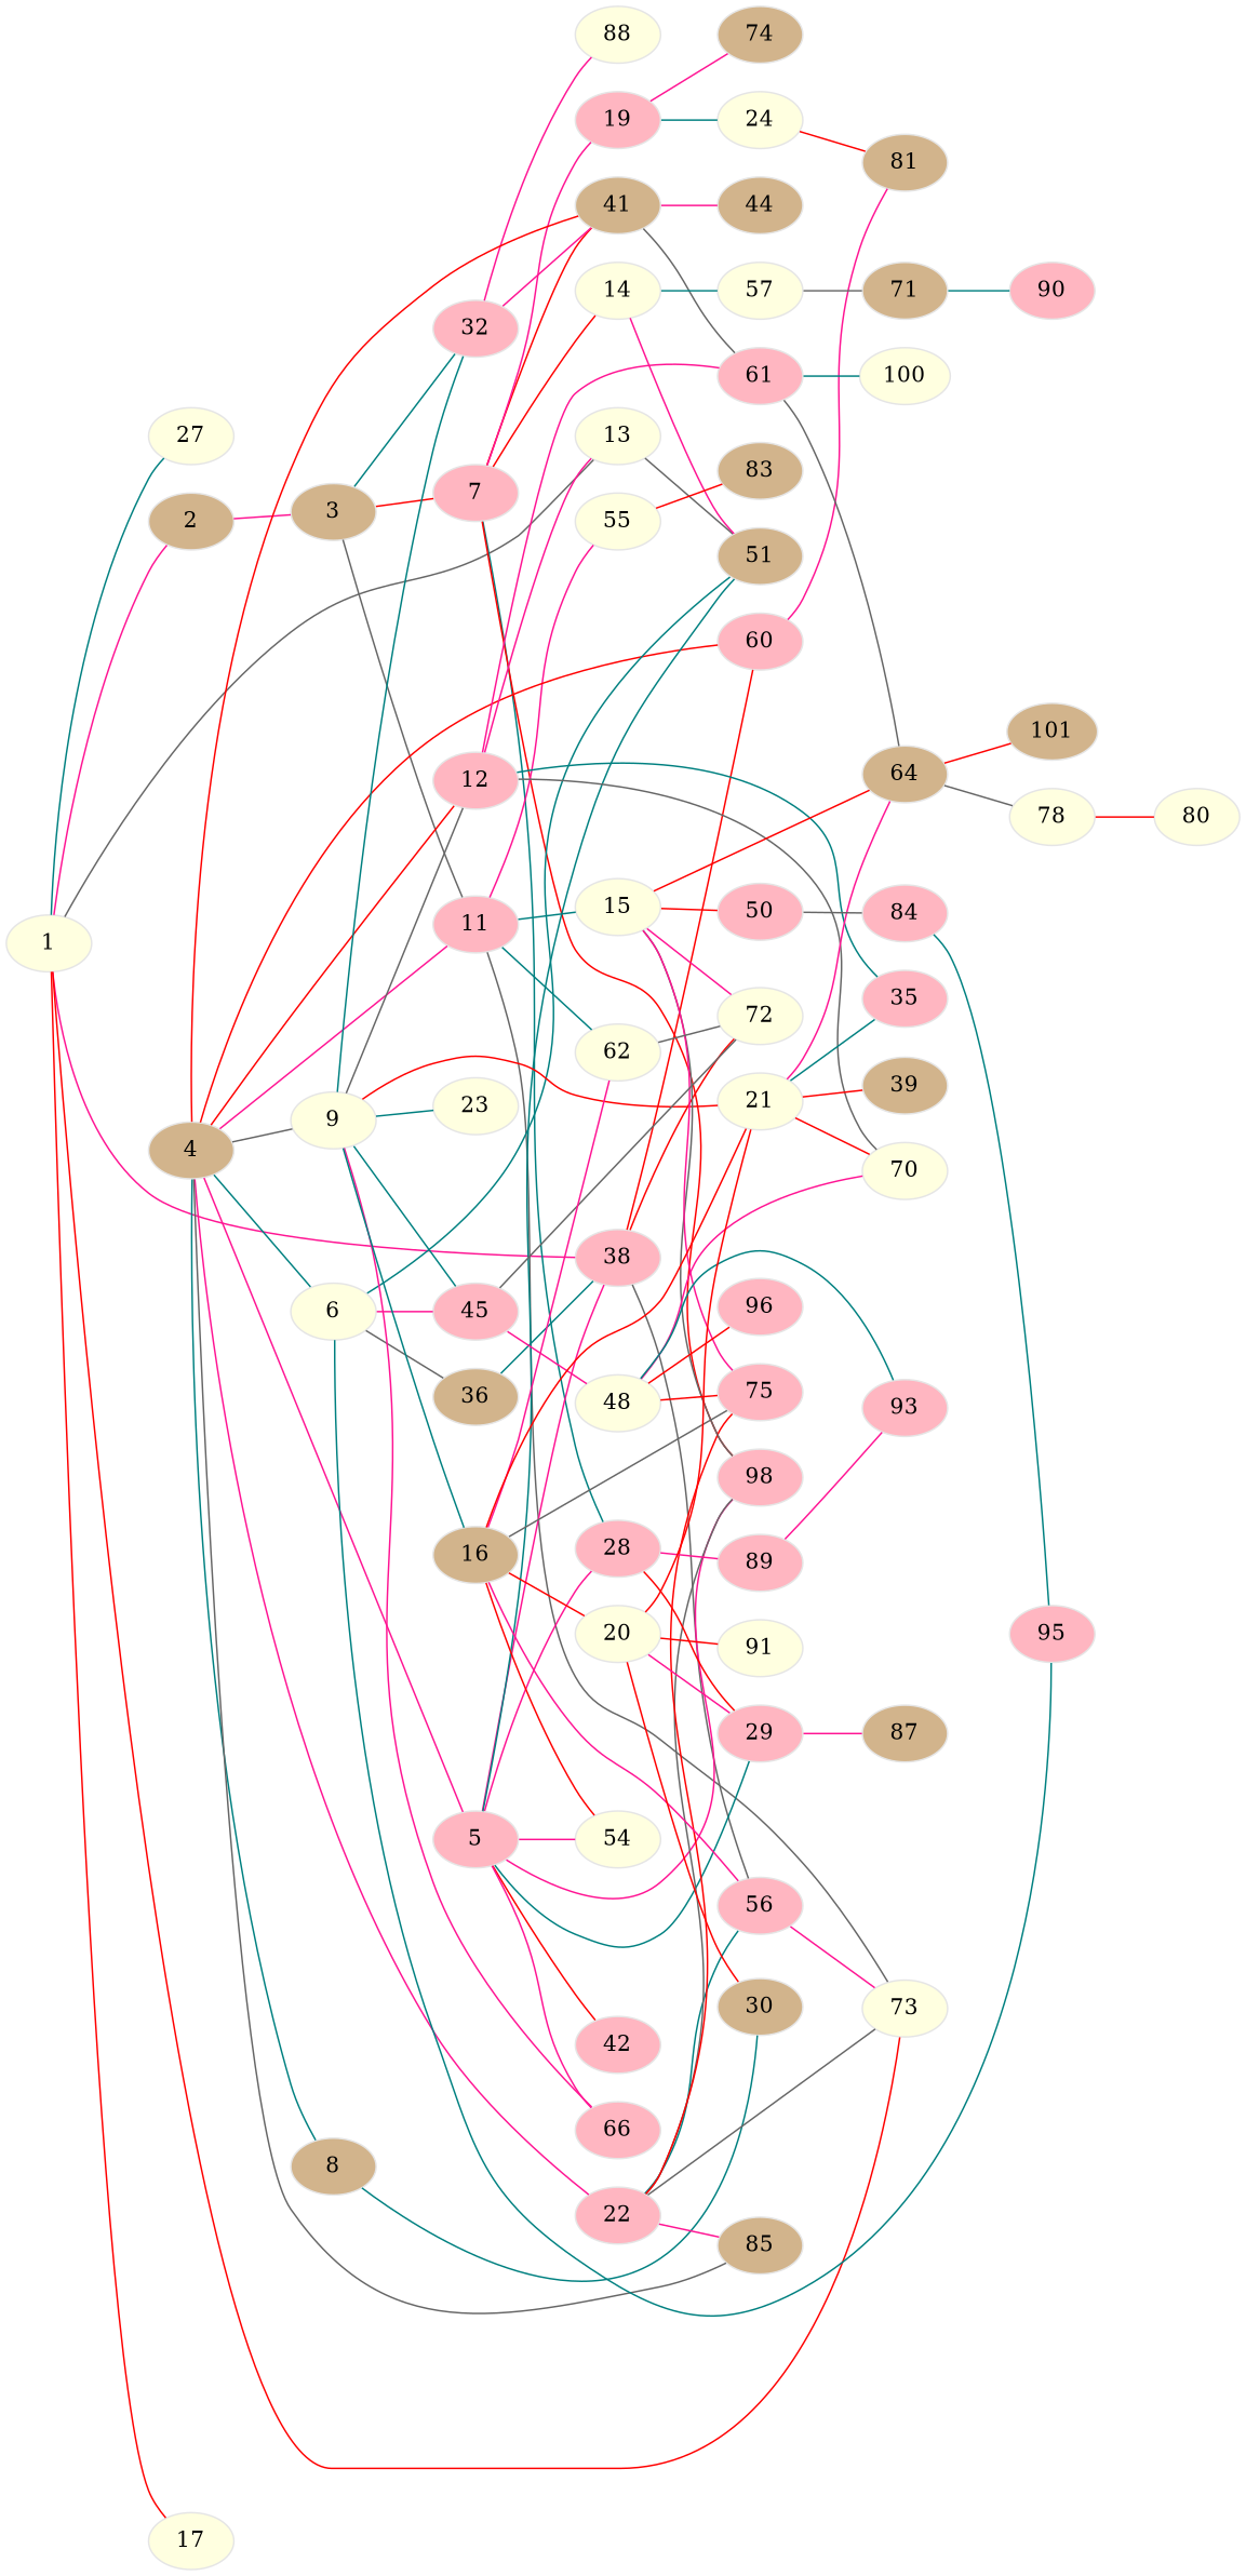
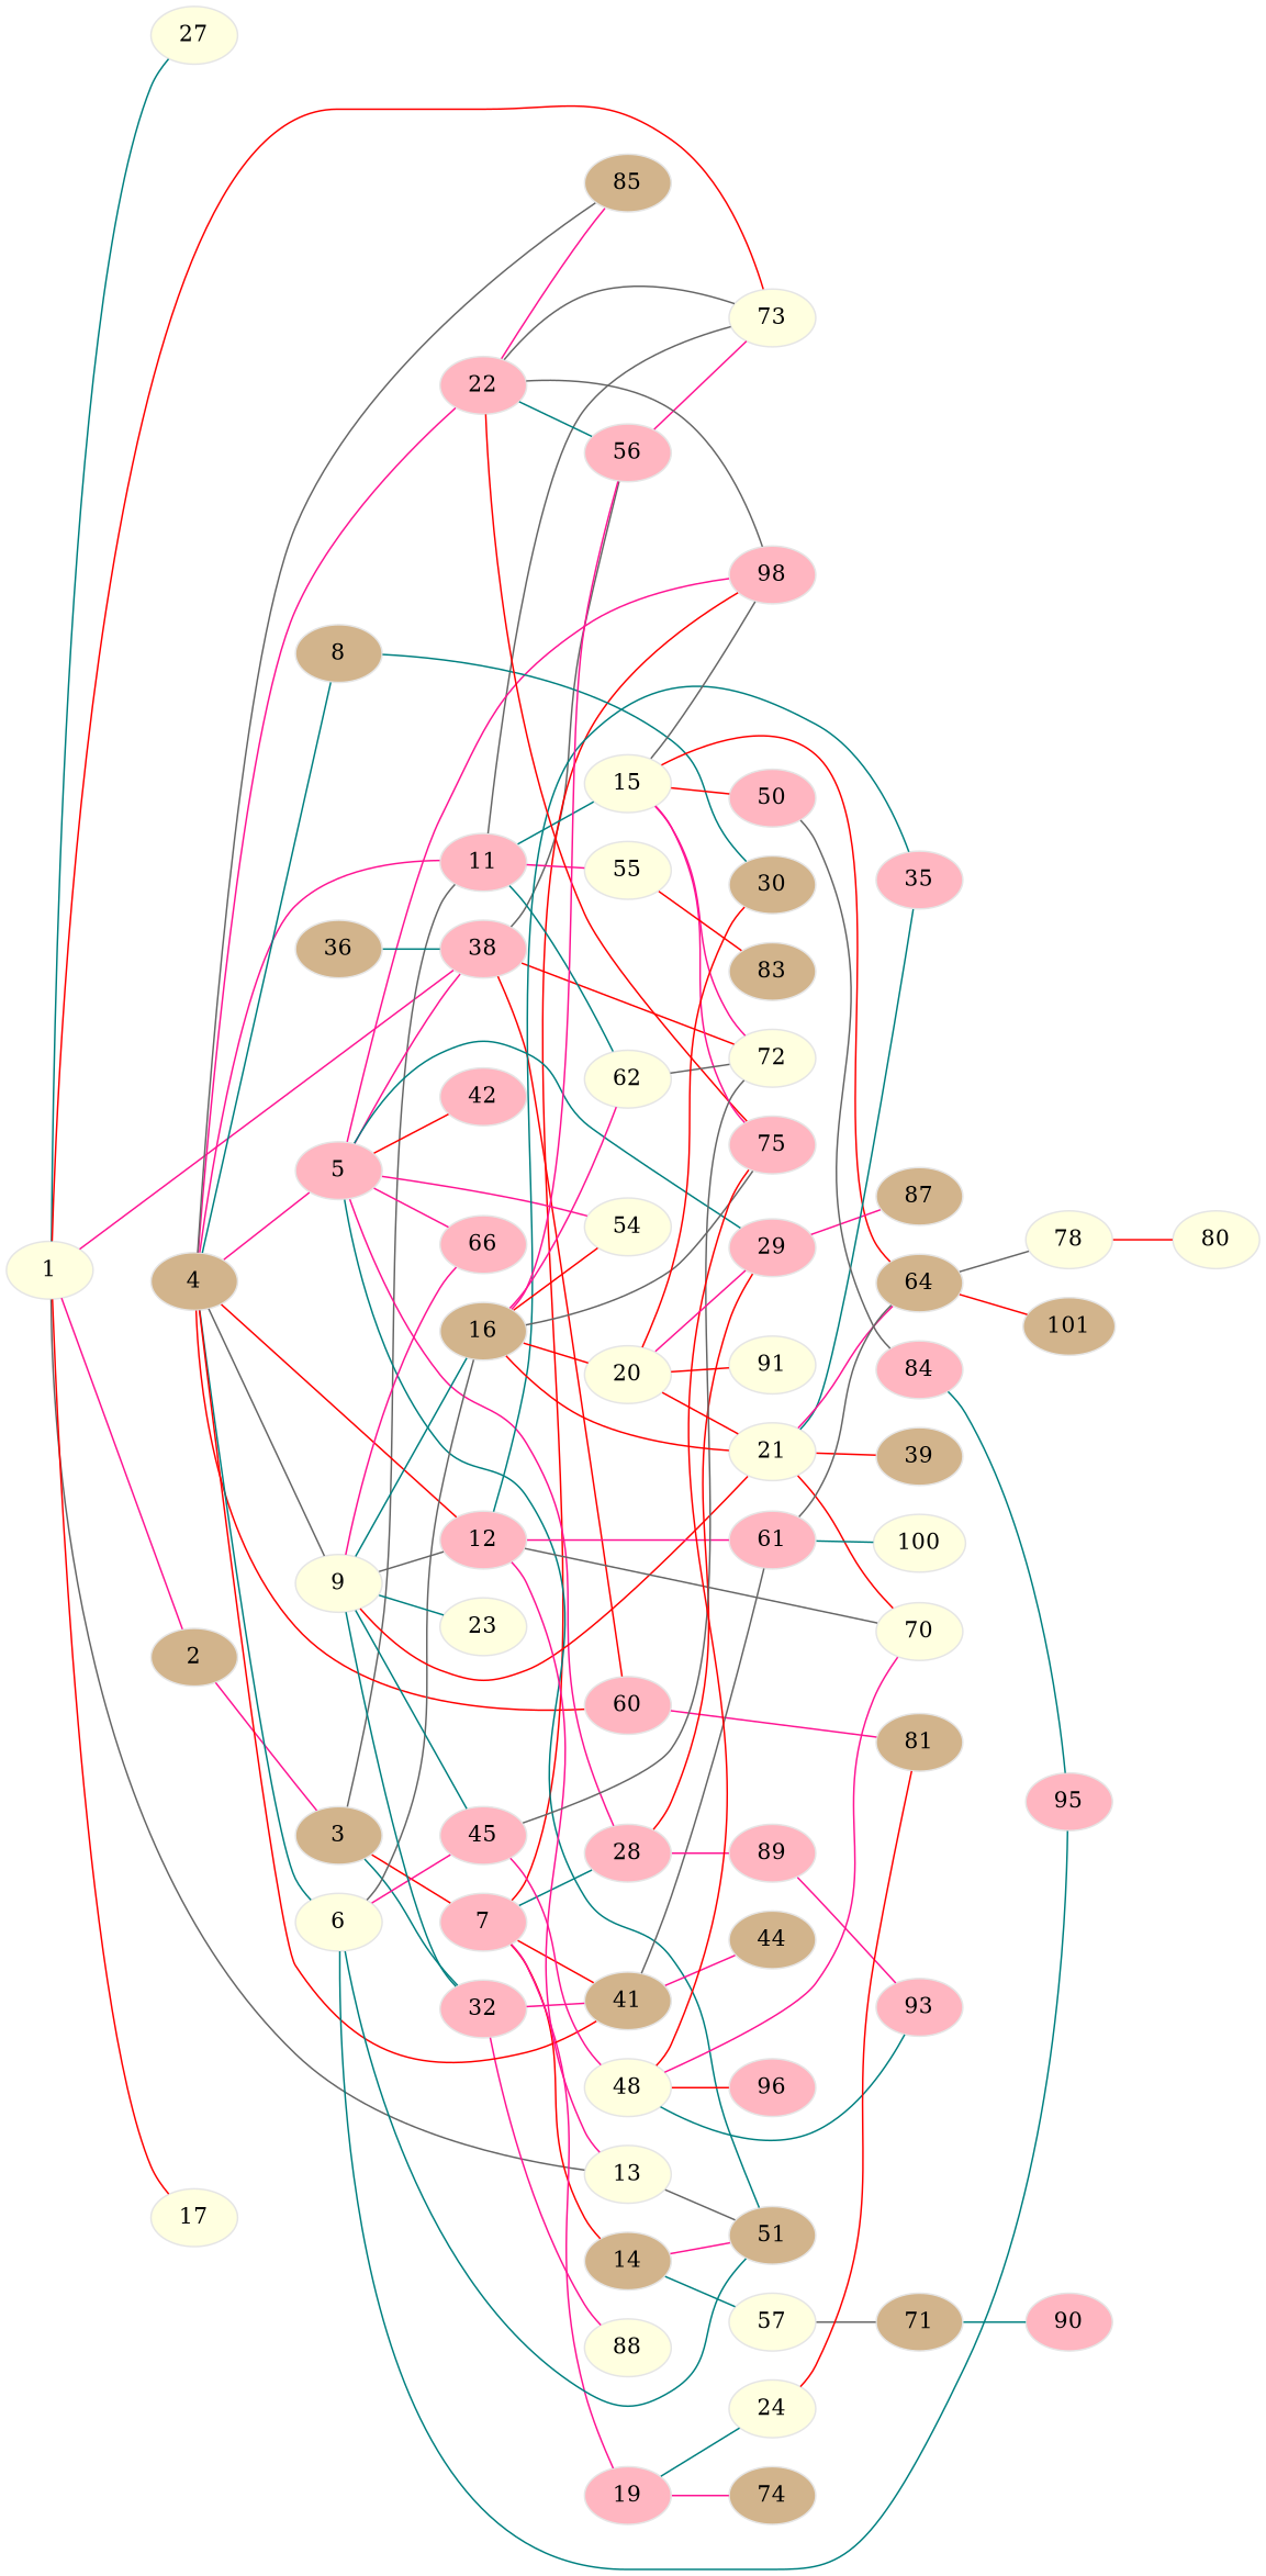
  graph {
    rankdir=LR
    node [color=gray90 fillcolor=lightpink style=filled]
    edge [color=deeppink]
    1 [fillcolor=lightyellow super="+53"]
    2 [fillcolor=tan super="+37"]
    13 [fillcolor=lightyellow super="+43"]
    17 [fillcolor=lightyellow]
    27 [fillcolor=lightyellow]
    38 [super="+76"]
    73 [fillcolor=lightyellow]
    3 [fillcolor=tan]
    51 [fillcolor=tan super="+82"]
    60 [super="+63"]
    72 [fillcolor=lightyellow]
    56 [super="+67"]
    7 [super="+18"]
    11 [super="+52"]
    32 [super="+40"]
    4 [fillcolor=tan super="+10"]
    5 [super="+54"]
    6 [fillcolor=lightyellow super="+26"]
    8 [fillcolor=tan super="+47"]
    9 [fillcolor=lightyellow super="+31"]
    12 [super="+92"]
    22 [super="+68"]
    41 [fillcolor=tan super="+49"]
    85 [fillcolor=tan]
    28 [super="+65"]
    98
-   14 [fillcolor=lightyellow]
+   14 [fillcolor=tan]
    19
    15 [fillcolor=lightyellow super="+46"]
    55 [fillcolor=lightyellow]
    62 [fillcolor=lightyellow super="+86"]
    88 [fillcolor=lightyellow]
    29 [super="+59"]
    n34 [fillcolor=lightyellow label=54]
    42
    66
    36 [fillcolor=tan]
    45 [super="+94"]
    95
    30 [fillcolor=tan]
    16 [fillcolor=tan super="+25"]
    21 [fillcolor=lightyellow super="+33"]
    23 [fillcolor=lightyellow]
    35
    61 [super="+79"]
    70 [fillcolor=lightyellow]
    75 [super="+77"]
    44 [fillcolor=tan]
    81 [fillcolor=tan super="+97"]
    89
    87 [fillcolor=tan]
    48 [fillcolor=lightyellow super="+69"]
    57 [fillcolor=lightyellow]
    24 [fillcolor=lightyellow super="+58"]
    74 [fillcolor=tan]
    20 [fillcolor=lightyellow]
    64 [fillcolor=tan super="+99"]
    39 [fillcolor=tan]
    50
    83 [fillcolor=tan]
    100 [fillcolor=lightyellow]
    71 [fillcolor=tan]
    84
    78 [fillcolor=lightyellow]
    101 [fillcolor=tan]
    91 [fillcolor=lightyellow]
    93
    96
    90
    80 [fillcolor=lightyellow]
    1 -- 2
    1 -- 13 [color=gray40]
    1 -- 17 [color=red]
    1 -- 27 [color=teal]
    1 -- 38
    1 -- 73 [color=red]
    2 -- 3
    13 -- 51 [color=gray40]
    38 -- 60 [color=red]
    38 -- 72 [color=red]
    38 -- 56 [color=gray40]
    3 -- 7 [color=red]
    3 -- 11 [color=gray40]
    3 -- 32 [color=teal]
    60 -- 81
    56 -- 73
    7 -- 41 [color=red]
    7 -- 28 [color=teal]
    7 -- 98 [color=red]
    7 -- 14 [color=red]
    7 -- 19
    11 -- 73 [color=gray40]
    11 -- 15 [color=teal]
    11 -- 55
    11 -- 62 [color=teal]
    32 -- 41
    32 -- 88
    4 -- 60 [color=red]
    4 -- 11
    4 -- 5
    4 -- 6 [color=teal]
    4 -- 8 [color=teal]
    4 -- 9 [color=gray40]
    4 -- 12 [color=red]
    4 -- 22
    4 -- 41 [color=red]
    4 -- 85 [color=gray40]
    5 -- 38
    5 -- 51 [color=teal]
    5 -- 28
    5 -- 98
    5 -- 29 [color=teal]
    5 -- n34
    5 -- 42 [color=red]
    5 -- 66
    6 -- 51 [color=teal]
-   6 -- 36 [color=gray40]
+   6 -- 16 [color=gray40]
    6 -- 45
    6 -- 95 [color=teal]
    8 -- 30 [color=teal]
    9 -- 32 [color=teal]
    9 -- 12 [color=gray40]
    9 -- 66
    9 -- 45 [color=teal]
    9 -- 16 [color=teal]
    9 -- 21 [color=red]
    9 -- 23 [color=teal]
    12 -- 13
    12 -- 35 [color=teal]
    12 -- 61
    12 -- 70 [color=gray40]
    22 -- 73 [color=gray40]
    22 -- 56 [color=teal]
    22 -- 85
    22 -- 98 [color=gray40]
    22 -- 75 [color=red]
    41 -- 61 [color=gray40]
    41 -- 44
    28 -- 29 [color=red]
    28 -- 89
    14 -- 51
    14 -- 57 [color=teal]
    19 -- 24 [color=teal]
    19 -- 74
    15 -- 72
    15 -- 98 [color=gray40]
    15 -- 75 [weight=2]
    15 -- 64 [color=red]
    15 -- 50 [color=red]
    55 -- 83 [color=red]
    62 -- 72 [color=gray40]
    29 -- 87
    36 -- 38 [color=teal]
    45 -- 72 [color=gray40]
    45 -- 48
    16 -- 56
    16 -- 62
    16 -- n34 [color=red weight=2]
    16 -- 21 [color=red]
    16 -- 75 [color=gray40]
    16 -- 20 [color=red]
    21 -- 35 [color=teal]
    21 -- 70 [color=red]
    21 -- 64
    21 -- 39 [color=red]
    61 -- 64 [color=gray40]
    61 -- 100 [color=teal]
    89 -- 93
    48 -- 70
    48 -- 75 [color=red]
    48 -- 93 [color=teal]
    48 -- 96 [color=red]
    57 -- 71 [color=gray40]
    24 -- 81 [color=red]
    20 -- 29
    20 -- 30 [color=red]
    20 -- 21 [color=red]
    20 -- 91 [color=red]
    64 -- 78 [color=gray40]
    64 -- 101 [color=red]
    50 -- 84 [color=gray40]
    71 -- 90 [color=teal]
    84 -- 95 [color=teal]
    78 -- 80 [color=red]
  }
